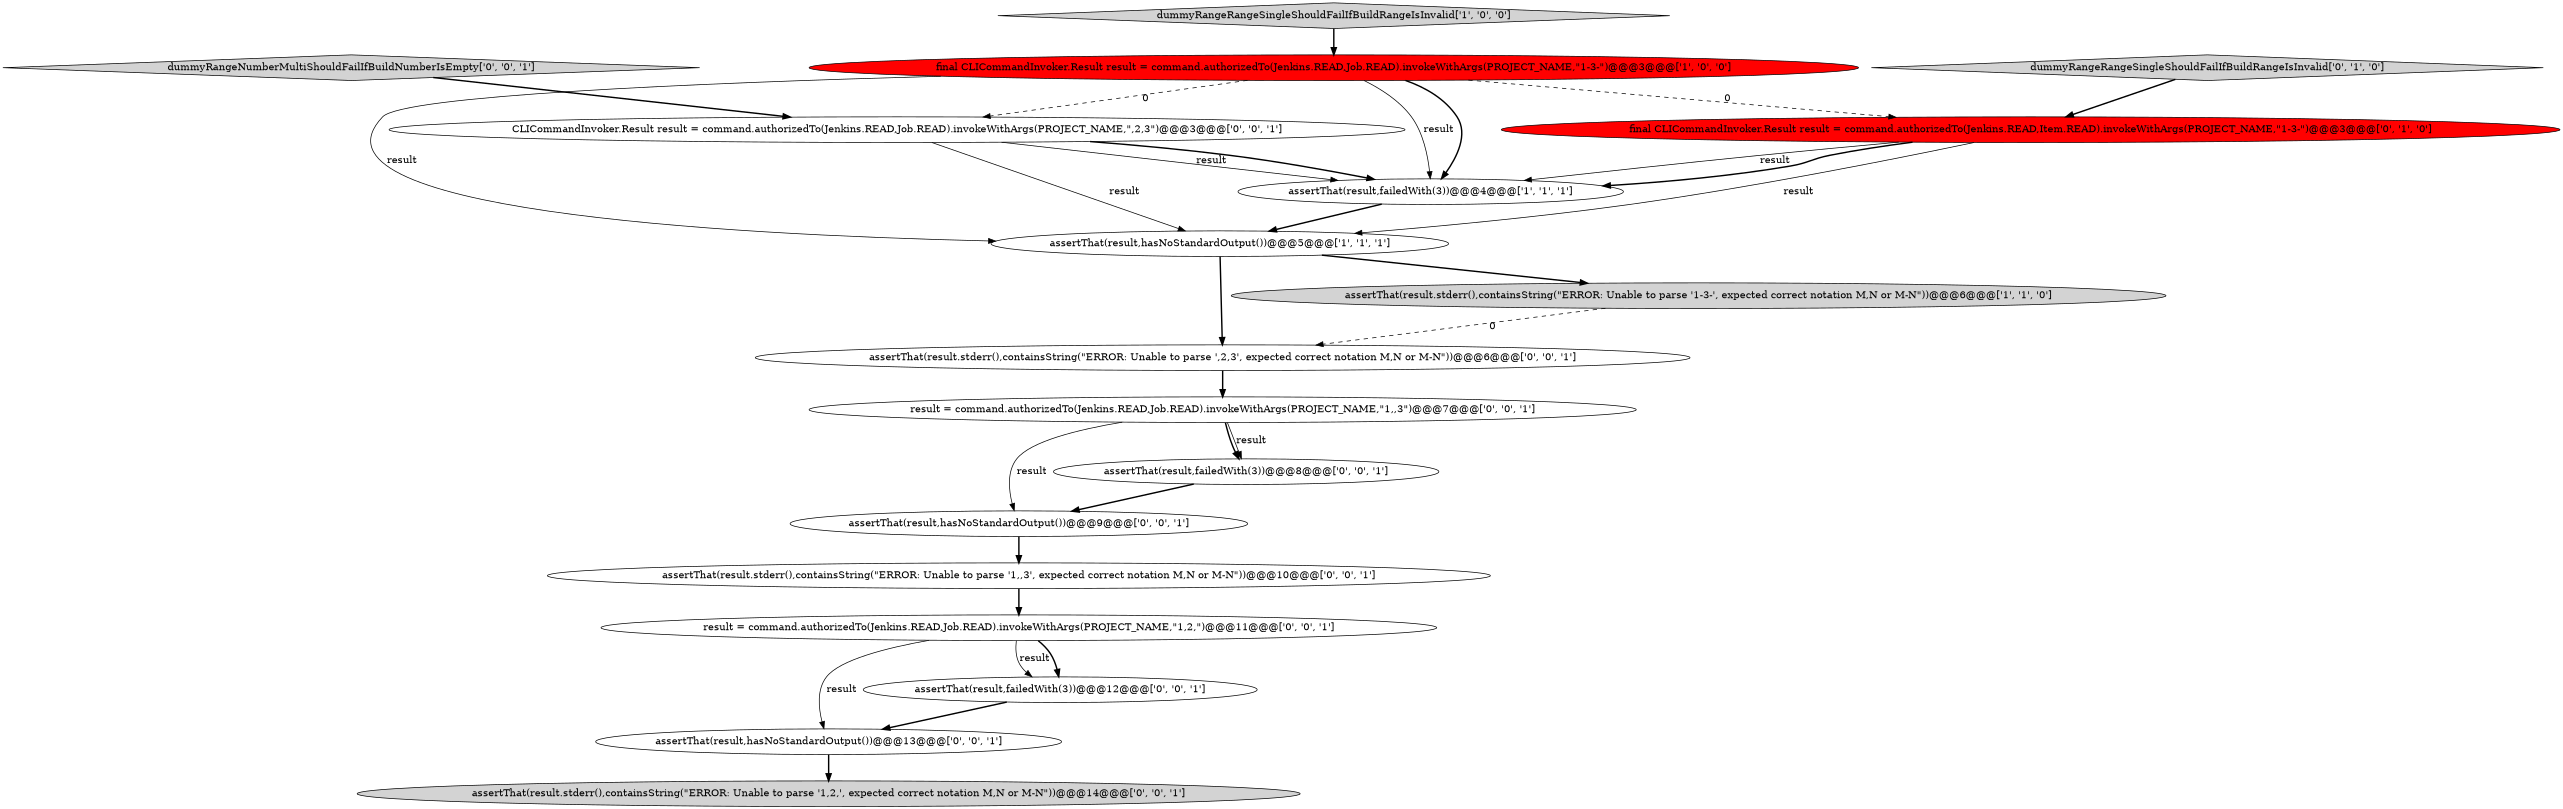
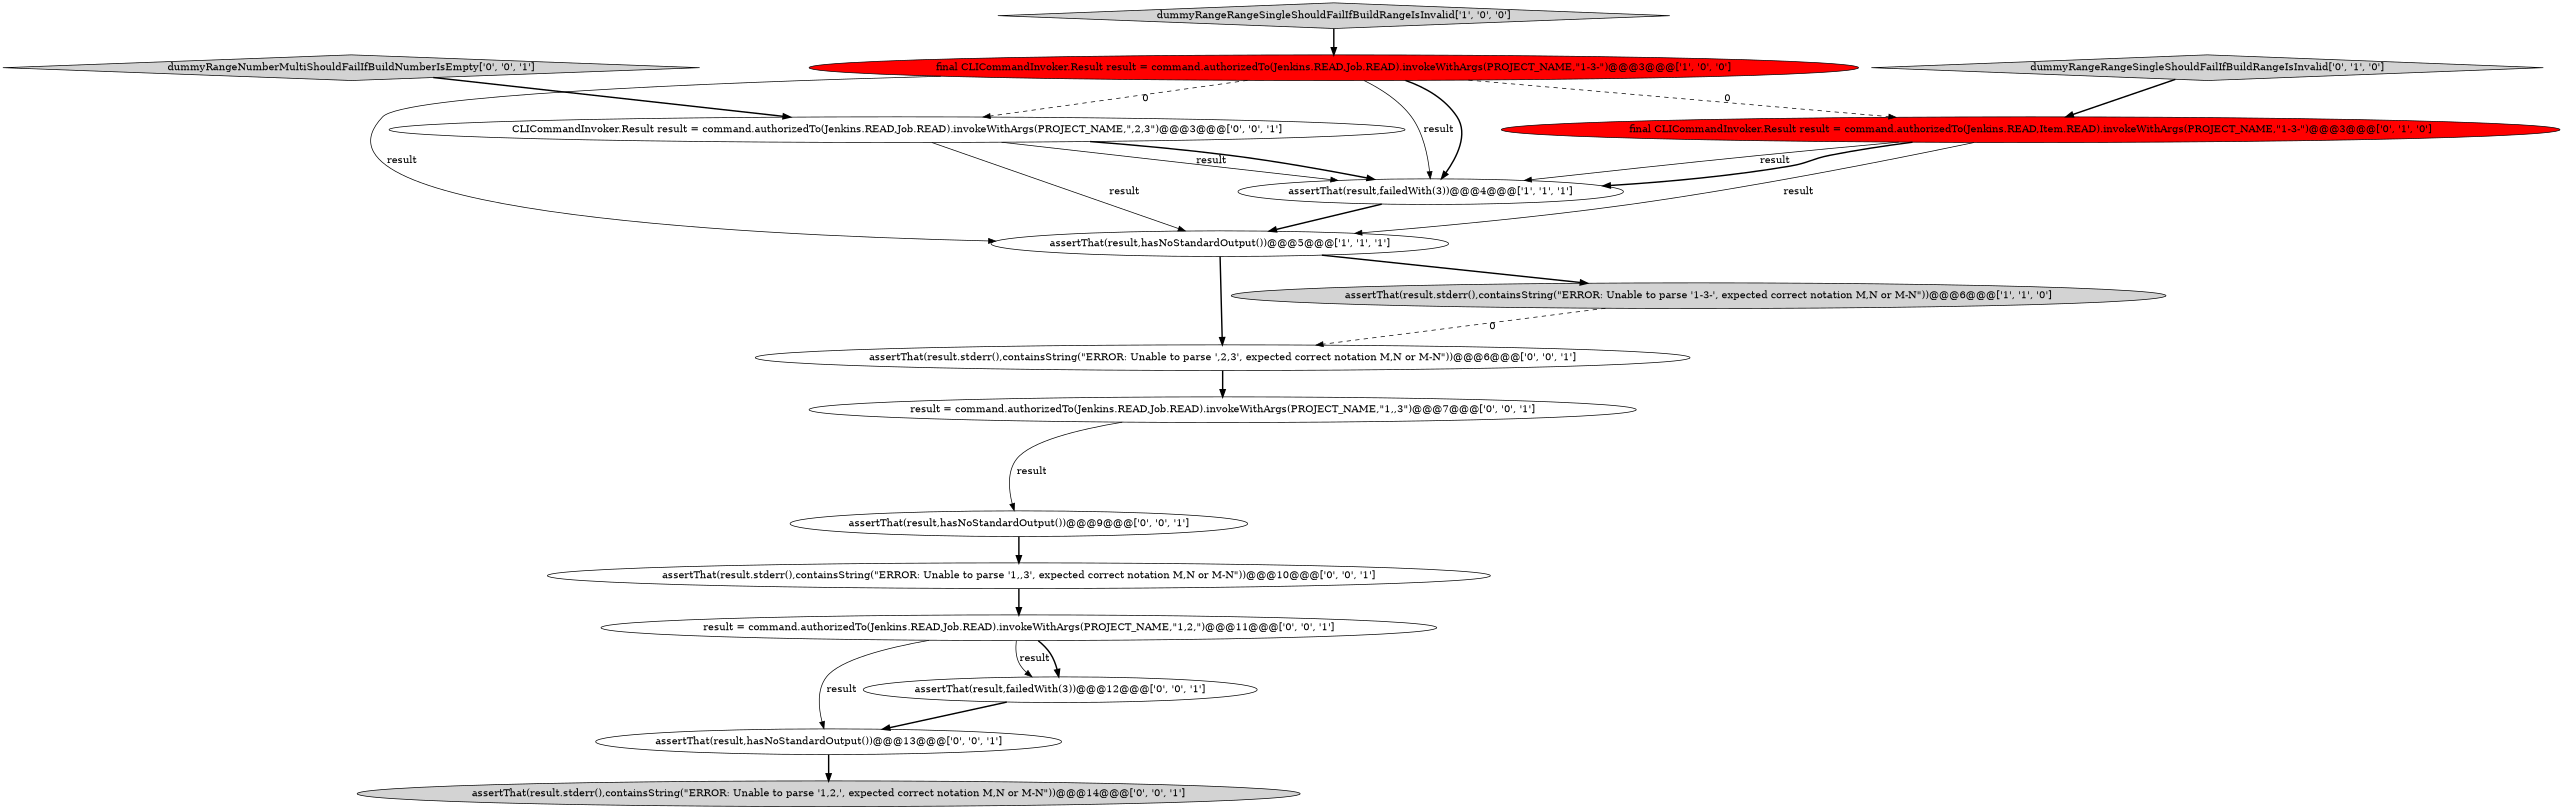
  digraph {
    node [fillcolor=white shape=ellipse style=filled]
    edge [style=bold]
    n1 [label="assertThat(result,hasNoStandardOutput())@@@13@@@['0', '0', '1']"]
    n2 [fillcolor=lightgray label="assertThat(result.stderr(),containsString(\"ERROR: Unable to parse '1,2,', expected correct notation M,N or M-N\"))@@@14@@@['0', '0', '1']"]
    n3 [fillcolor=lightgray label="dummyRangeRangeSingleShouldFailIfBuildRangeIsInvalid['0', '1', '0']" shape=diamond]
    n4 [fillcolor=red label="final CLICommandInvoker.Result result = command.authorizedTo(Jenkins.READ,Item.READ).invokeWithArgs(PROJECT_NAME,\"1-3-\")@@@3@@@['0', '1', '0']"]
    n5 [fillcolor=red label="final CLICommandInvoker.Result result = command.authorizedTo(Jenkins.READ,Job.READ).invokeWithArgs(PROJECT_NAME,\"1-3-\")@@@3@@@['1', '0', '0']"]
    n6 [label="assertThat(result,hasNoStandardOutput())@@@5@@@['1', '1', '1']"]
    n7 [label="assertThat(result,failedWith(3))@@@4@@@['1', '1', '1']"]
    n8 [label="CLICommandInvoker.Result result = command.authorizedTo(Jenkins.READ,Job.READ).invokeWithArgs(PROJECT_NAME,\",2,3\")@@@3@@@['0', '0', '1']"]
    n9 [label="assertThat(result.stderr(),containsString(\"ERROR: Unable to parse ',2,3', expected correct notation M,N or M-N\"))@@@6@@@['0', '0', '1']"]
    n10 [label="result = command.authorizedTo(Jenkins.READ,Job.READ).invokeWithArgs(PROJECT_NAME,\"1,,3\")@@@7@@@['0', '0', '1']"]
    n11 [fillcolor=lightgray label="dummyRangeRangeSingleShouldFailIfBuildRangeIsInvalid['1', '0', '0']" shape=diamond]
    n12 [label="result = command.authorizedTo(Jenkins.READ,Job.READ).invokeWithArgs(PROJECT_NAME,\"1,2,\")@@@11@@@['0', '0', '1']"]
    n13 [label="assertThat(result,failedWith(3))@@@12@@@['0', '0', '1']"]
    n14 [fillcolor=lightgray label="assertThat(result.stderr(),containsString(\"ERROR: Unable to parse '1-3-', expected correct notation M,N or M-N\"))@@@6@@@['1', '1', '0']"]
    n15 [label="assertThat(result,hasNoStandardOutput())@@@9@@@['0', '0', '1']"]
    n16 [label="assertThat(result.stderr(),containsString(\"ERROR: Unable to parse '1,,3', expected correct notation M,N or M-N\"))@@@10@@@['0', '0', '1']"]
-   n17 [label="assertThat(result,failedWith(3))@@@8@@@['0', '0', '1']"]
    n18 [fillcolor=lightgray label="dummyRangeNumberMultiShouldFailIfBuildNumberIsEmpty['0', '0', '1']" shape=diamond]
    n1 -> n2
    n3 -> n4
    n4 -> n6 [label=result style=solid]
    n4 -> n7 [label=result style=solid]
    n4 -> n7
    n5 -> n4 [label=0 style=dashed]
    n5 -> n6 [label=result style=solid]
    n5 -> n7 [label=result style=solid]
    n5 -> n7
    n5 -> n8 [label=0 style=dashed]
    n6 -> n9
    n6 -> n14
    n7 -> n6
    n8 -> n6 [label=result style=solid]
    n8 -> n7 [label=result style=solid]
    n8 -> n7
    n9 -> n10
    n10 -> n15 [label=result style=solid]
-   n10 -> n17
-   n10 -> n17 [label=result style=solid]
    n11 -> n5
    n12 -> n1 [label=result style=solid]
    n12 -> n13 [label=result style=solid]
    n12 -> n13
    n13 -> n1
    n14 -> n9 [label=0 style=dashed]
    n15 -> n16
    n16 -> n12
-   n17 -> n15
    n18 -> n8
  }
